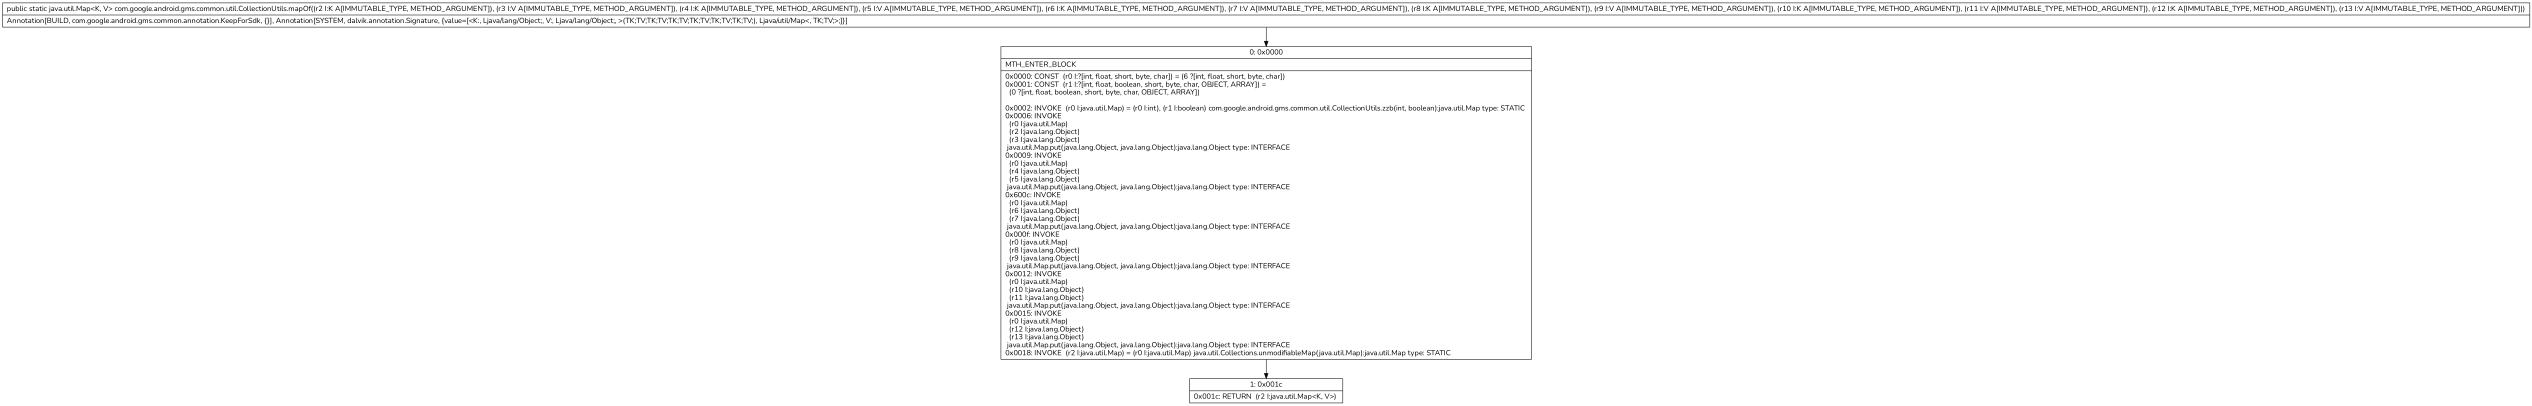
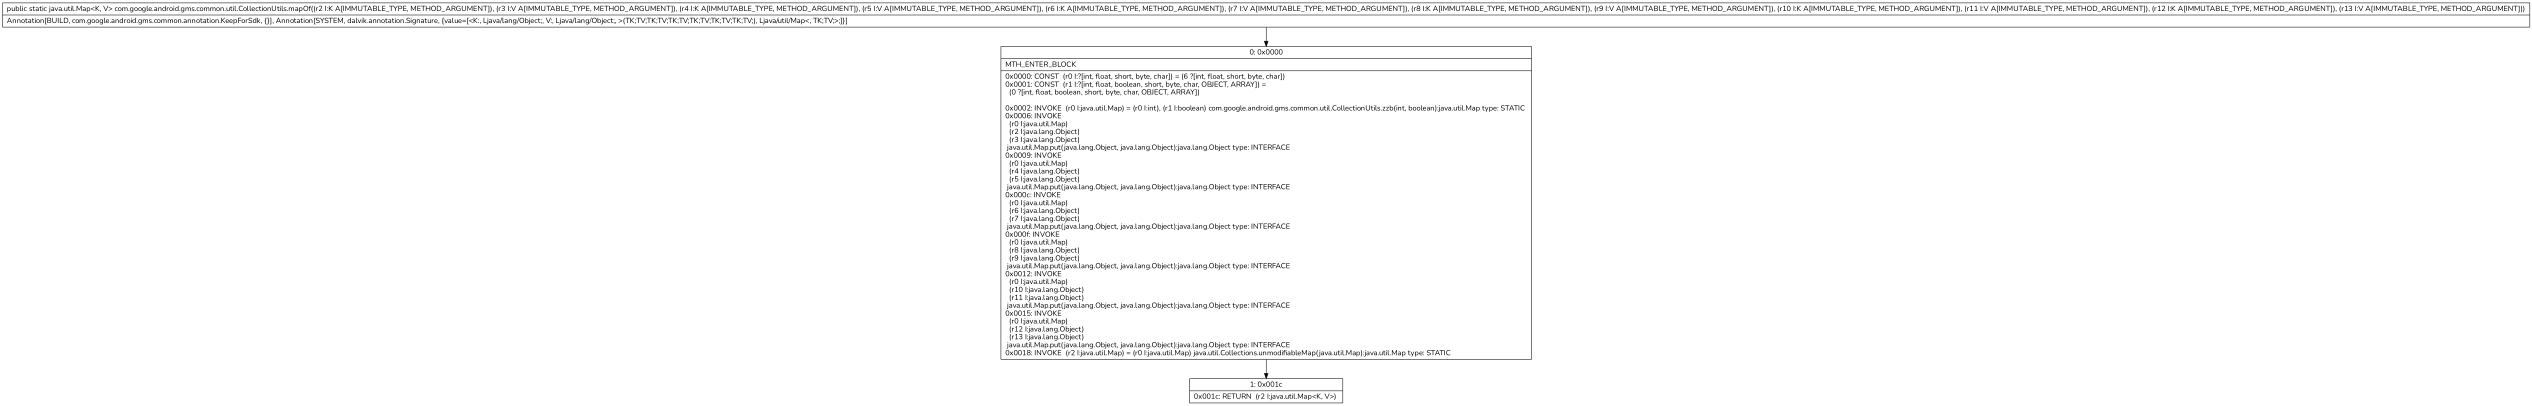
  digraph {
    fontname=Nunito
    node [shape=record fontname=Nunito]
    edge [fontname=Nunito]
-   n1 [label="{0\:\ 0x0000|MTH_ENTER_BLOCK\l|0x0000: CONST  (r0 I:?[int, float, short, byte, char]) = (6 ?[int, float, short, byte, char]) \l0x0001: CONST  (r1 I:?[int, float, boolean, short, byte, char, OBJECT, ARRAY]) = \l  (0 ?[int, float, boolean, short, byte, char, OBJECT, ARRAY])\l \l0x0002: INVOKE  (r0 I:java.util.Map) = (r0 I:int), (r1 I:boolean) com.google.android.gms.common.util.CollectionUtils.zzb(int, boolean):java.util.Map type: STATIC \l0x0006: INVOKE  \l  (r0 I:java.util.Map)\l  (r2 I:java.lang.Object)\l  (r3 I:java.lang.Object)\l java.util.Map.put(java.lang.Object, java.lang.Object):java.lang.Object type: INTERFACE \l0x0009: INVOKE  \l  (r0 I:java.util.Map)\l  (r4 I:java.lang.Object)\l  (r5 I:java.lang.Object)\l java.util.Map.put(java.lang.Object, java.lang.Object):java.lang.Object type: INTERFACE \l0x600c: INVOKE  \l  (r0 I:java.util.Map)\l  (r6 I:java.lang.Object)\l  (r7 I:java.lang.Object)\l java.util.Map.put(java.lang.Object, java.lang.Object):java.lang.Object type: INTERFACE \l0x000f: INVOKE  \l  (r0 I:java.util.Map)\l  (r8 I:java.lang.Object)\l  (r9 I:java.lang.Object)\l java.util.Map.put(java.lang.Object, java.lang.Object):java.lang.Object type: INTERFACE \l0x0012: INVOKE  \l  (r0 I:java.util.Map)\l  (r10 I:java.lang.Object)\l  (r11 I:java.lang.Object)\l java.util.Map.put(java.lang.Object, java.lang.Object):java.lang.Object type: INTERFACE \l0x0015: INVOKE  \l  (r0 I:java.util.Map)\l  (r12 I:java.lang.Object)\l  (r13 I:java.lang.Object)\l java.util.Map.put(java.lang.Object, java.lang.Object):java.lang.Object type: INTERFACE \l0x0018: INVOKE  (r2 I:java.util.Map) = (r0 I:java.util.Map) java.util.Collections.unmodifiableMap(java.util.Map):java.util.Map type: STATIC \l}"]
+   n1 [label="{0\:\ 0x0000|MTH_ENTER_BLOCK\l|0x0000: CONST  (r0 I:?[int, float, short, byte, char]) = (6 ?[int, float, short, byte, char]) \l0x0001: CONST  (r1 I:?[int, float, boolean, short, byte, char, OBJECT, ARRAY]) = \l  (0 ?[int, float, boolean, short, byte, char, OBJECT, ARRAY])\l \l0x0002: INVOKE  (r0 I:java.util.Map) = (r0 I:int), (r1 I:boolean) com.google.android.gms.common.util.CollectionUtils.zzb(int, boolean):java.util.Map type: STATIC \l0x0006: INVOKE  \l  (r0 I:java.util.Map)\l  (r2 I:java.lang.Object)\l  (r3 I:java.lang.Object)\l java.util.Map.put(java.lang.Object, java.lang.Object):java.lang.Object type: INTERFACE \l0x0009: INVOKE  \l  (r0 I:java.util.Map)\l  (r4 I:java.lang.Object)\l  (r5 I:java.lang.Object)\l java.util.Map.put(java.lang.Object, java.lang.Object):java.lang.Object type: INTERFACE \l0x000c: INVOKE  \l  (r0 I:java.util.Map)\l  (r6 I:java.lang.Object)\l  (r7 I:java.lang.Object)\l java.util.Map.put(java.lang.Object, java.lang.Object):java.lang.Object type: INTERFACE \l0x000f: INVOKE  \l  (r0 I:java.util.Map)\l  (r8 I:java.lang.Object)\l  (r9 I:java.lang.Object)\l java.util.Map.put(java.lang.Object, java.lang.Object):java.lang.Object type: INTERFACE \l0x0012: INVOKE  \l  (r0 I:java.util.Map)\l  (r10 I:java.lang.Object)\l  (r11 I:java.lang.Object)\l java.util.Map.put(java.lang.Object, java.lang.Object):java.lang.Object type: INTERFACE \l0x0015: INVOKE  \l  (r0 I:java.util.Map)\l  (r12 I:java.lang.Object)\l  (r13 I:java.lang.Object)\l java.util.Map.put(java.lang.Object, java.lang.Object):java.lang.Object type: INTERFACE \l0x0018: INVOKE  (r2 I:java.util.Map) = (r0 I:java.util.Map) java.util.Collections.unmodifiableMap(java.util.Map):java.util.Map type: STATIC \l}"]
    n2 [label="{1\:\ 0x001c|0x001c: RETURN  (r2 I:java.util.Map\<K, V\>) \l}"]
    n3 [label="{public static java.util.Map\<K, V\> com.google.android.gms.common.util.CollectionUtils.mapOf((r2 I:K A[IMMUTABLE_TYPE, METHOD_ARGUMENT]), (r3 I:V A[IMMUTABLE_TYPE, METHOD_ARGUMENT]), (r4 I:K A[IMMUTABLE_TYPE, METHOD_ARGUMENT]), (r5 I:V A[IMMUTABLE_TYPE, METHOD_ARGUMENT]), (r6 I:K A[IMMUTABLE_TYPE, METHOD_ARGUMENT]), (r7 I:V A[IMMUTABLE_TYPE, METHOD_ARGUMENT]), (r8 I:K A[IMMUTABLE_TYPE, METHOD_ARGUMENT]), (r9 I:V A[IMMUTABLE_TYPE, METHOD_ARGUMENT]), (r10 I:K A[IMMUTABLE_TYPE, METHOD_ARGUMENT]), (r11 I:V A[IMMUTABLE_TYPE, METHOD_ARGUMENT]), (r12 I:K A[IMMUTABLE_TYPE, METHOD_ARGUMENT]), (r13 I:V A[IMMUTABLE_TYPE, METHOD_ARGUMENT]))  | Annotation[BUILD, com.google.android.gms.common.annotation.KeepForSdk, \{\}], Annotation[SYSTEM, dalvik.annotation.Signature, \{value=[\<K:, Ljava\/lang\/Object;, V:, Ljava\/lang\/Object;, \>(TK;TV;TK;TV;TK;TV;TK;TV;TK;TV;TK;TV;), Ljava\/util\/Map\<, TK;TV;\>;]\}]\l}"]
    n1 -> n2
    n3 -> n1
  }
